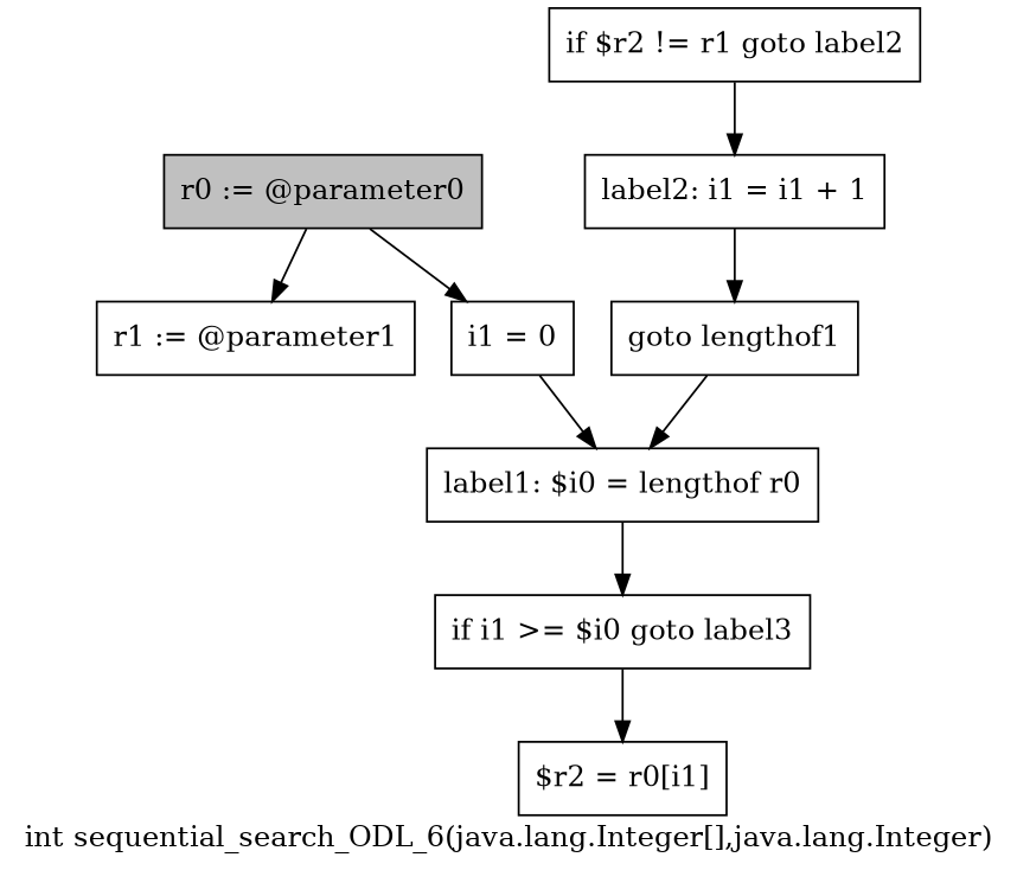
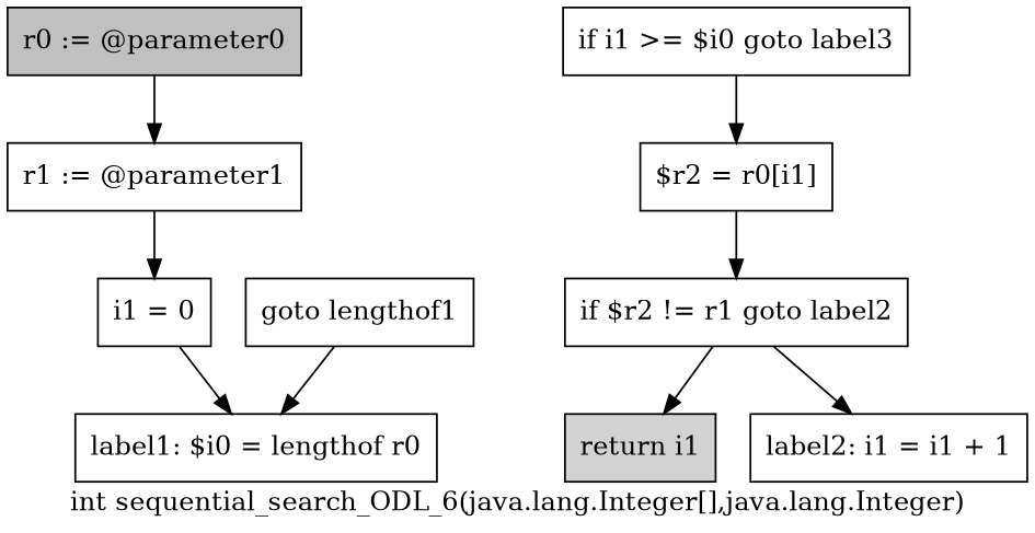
  digraph {
    label="int sequential_search_ODL_6(java.lang.Integer[],java.lang.Integer)"
    node [shape=box]
    n1 [fillcolor=gray label="r0 := @parameter0" style=filled]
    n2 [label="r1 := @parameter1"]
    n3 [label="i1 = 0"]
    n4 [label="label1: $i0 = lengthof r0"]
    n5 [label="if i1 >= $i0 goto label3"]
    n6 [label="$r2 = r0[i1]"]
    n7 [label="if $r2 != r1 goto label2"]
+   n8 [fillcolor=lightgray label="return i1" style=filled]
    n9 [label="label2: i1 = i1 + 1"]
    n10 [label="goto lengthof1"]
    n1 -> n2
-   n1 -> n3
+   n2 -> n3
    n3 -> n4
-   n4 -> n5
    n5 -> n6
+   n6 -> n7
+   n7 -> n8
    n7 -> n9
-   n9 -> n10
    n10 -> n4
  }
